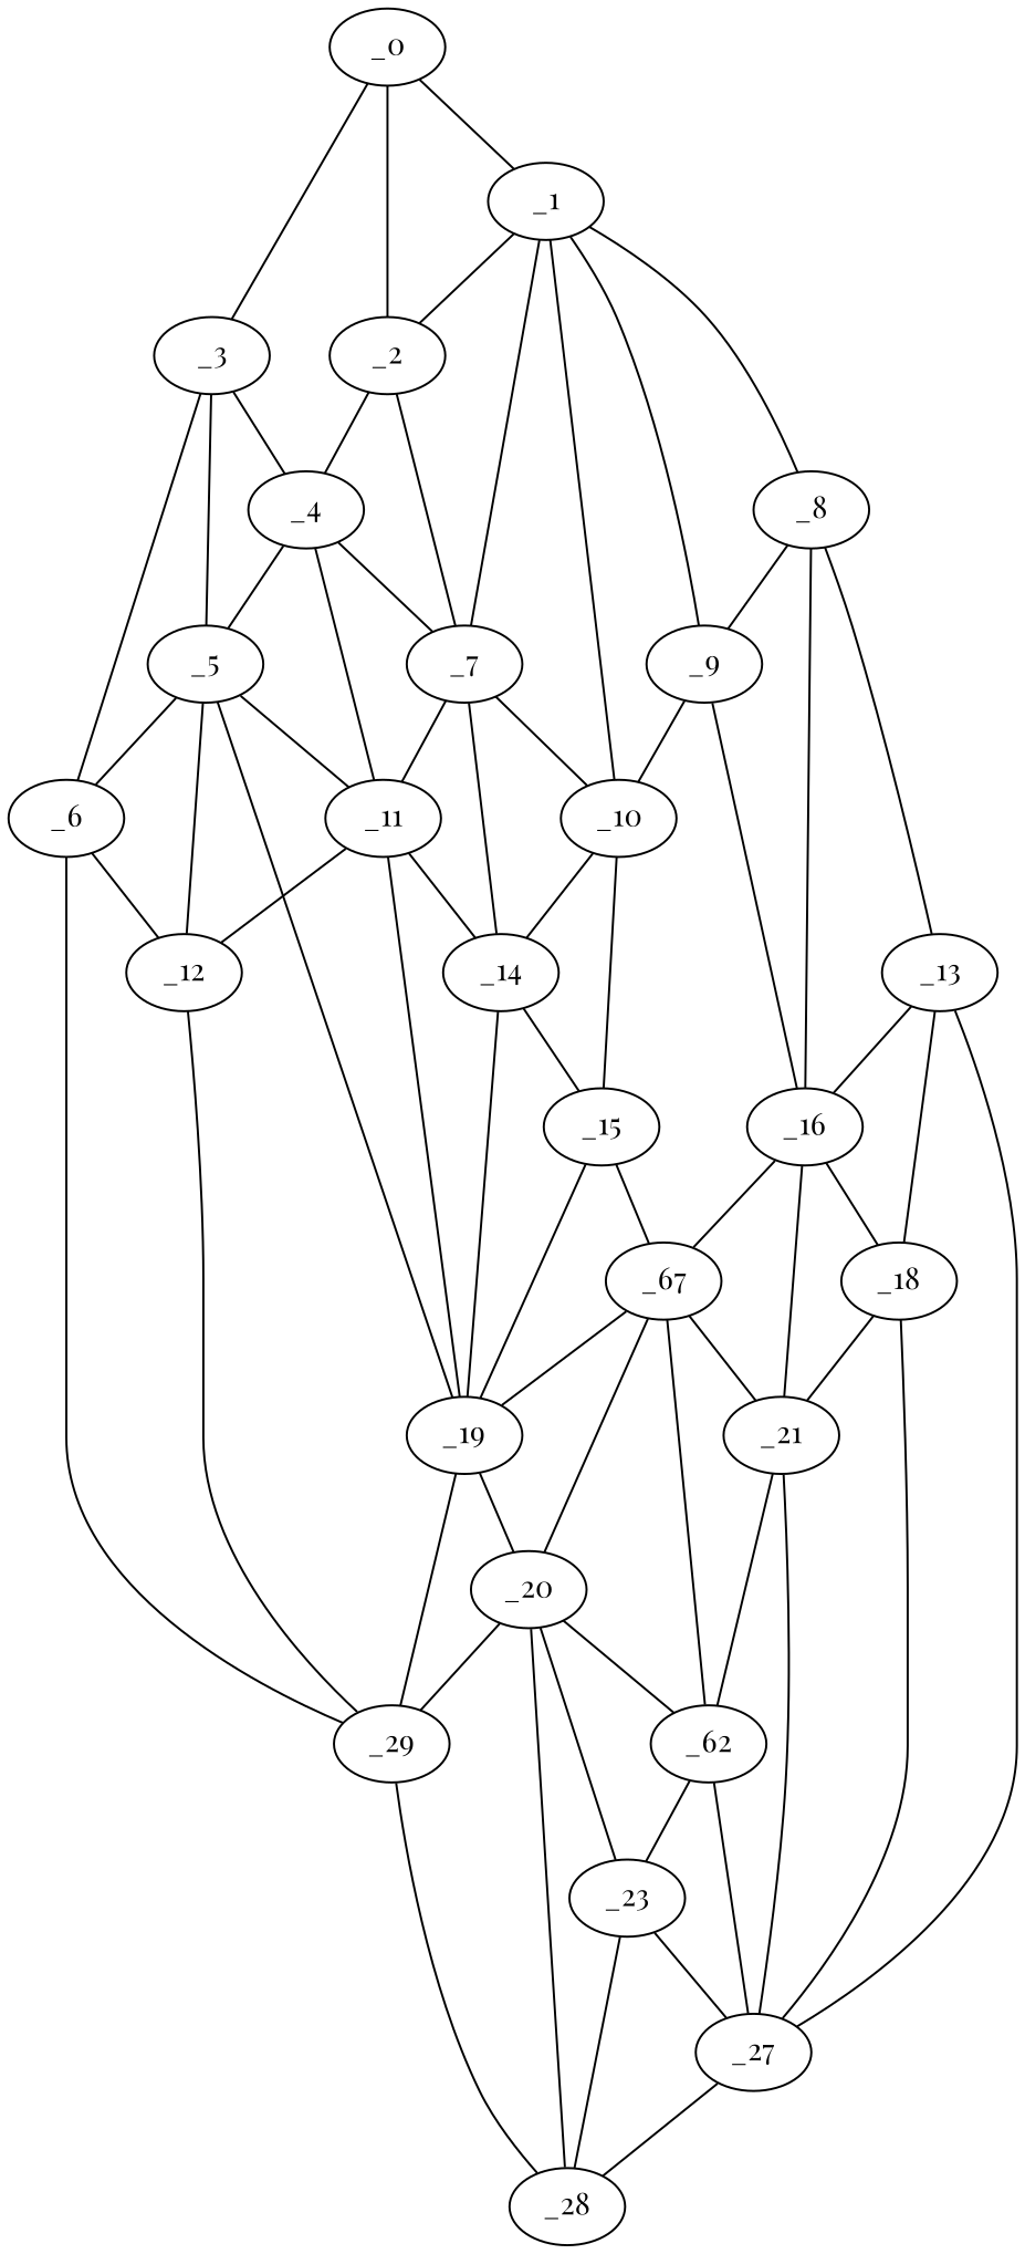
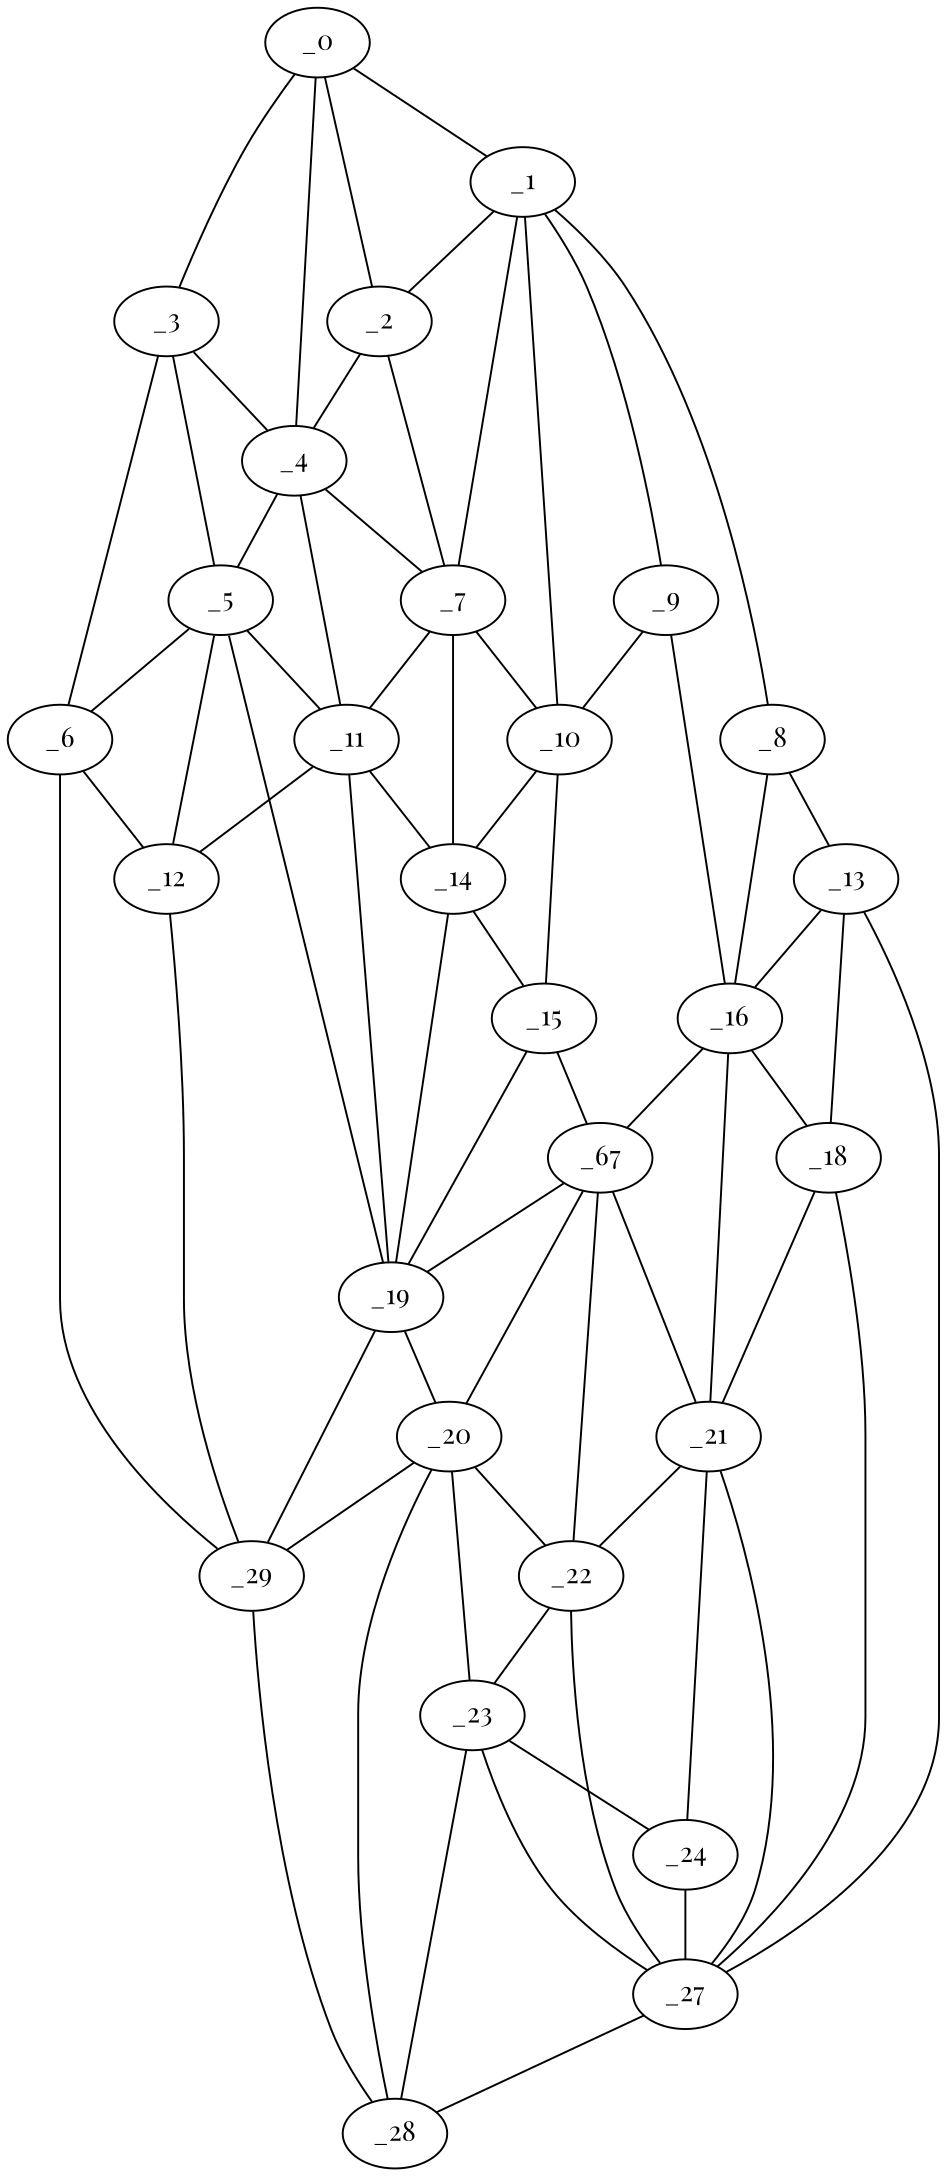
  graph {
    fontname="Playfair Display"
    node [fontname="Playfair Display" x=97 y=44]
    edge [fontname="Playfair Display" valence=2]
    _0 [x=5 y=48]
    _1 [x=10 y=59]
    _2 [x=18 y=41]
    _3 [x=21 y=12]
    _4 [x=22 y=31]
    _7 [x=34]
    _8 [x=37 y=111]
    _9 [x=38 y=70]
    _10 [x=39 y=49]
    _5 [x=26 y=23]
    _6 [x=30 y=10]
    _11 [x=43 y=30]
    _14 [x=50]
    _13 [x=45 y=116]
    _16 [x=76 y=80]
    _15 [x=63 y=60]
    _12 [x=44 y=16]
    _19 [x=91 y=35]
    n19 [label=_29 x=107 y=40]
    _18 [x=87 y=91]
    _27 [x=119 y=94]
    n22 [label=_67 x=84 y=66]
    _21 [y=88]
    _28 [x=120 y=47]
    _20 [y=63]
-   _22 [x=102 y=76 label=_62]
+   _22 [x=102 y=76]
+   _24 [x=106 y=76]
    _23 [x=106 y=70]
    _0 -- _1 [valence=1]
    _0 -- _2
    _0 -- _3 [valence=1]
+   _0 -- _4 [valence=1]
    _1 -- _2 [valence=1]
    _1 -- _7
    _1 -- _8 [valence=1]
    _1 -- _9
    _1 -- _10 [valence=1]
    _2 -- _4
    _2 -- _7 [valence=1]
    _3 -- _4
    _3 -- _5
    _3 -- _6 [valence=1]
    _4 -- _7
    _4 -- _5 [valence=1]
    _4 -- _11
    _7 -- _10
    _7 -- _11
    _7 -- _14 [valence=1]
-   _8 -- _9 [valence=1]
    _8 -- _13 [valence=1]
    _8 -- _16
    _9 -- _10 [valence=1]
    _9 -- _16 [valence=1]
    _10 -- _14
    _10 -- _15 [valence=1]
    _5 -- _6
    _5 -- _11
    _5 -- _12
    _5 -- _19 [valence=1]
    _6 -- _12
    _6 -- n19 [valence=1]
    _11 -- _14
    _11 -- _12
    _11 -- _19
    _14 -- _15
    _14 -- _19
    _13 -- _16
    _13 -- _18 [valence=1]
    _13 -- _27 [valence=1]
    _16 -- _18
    _16 -- n22
    _16 -- _21
    _15 -- _19
    _15 -- n22 [valence=1]
    _12 -- n19
    _19 -- n19
    _19 -- _20
    n19 -- _28 [valence=1]
    _18 -- _27
    _18 -- _21 [valence=1]
    _27 -- _28 [valence=1]
    n22 -- _19
    n22 -- _21
    n22 -- _20 [valence=1]
    n22 -- _22
    _21 -- _27 [valence=1]
    _21 -- _22
+   _21 -- _24
    _20 -- n19 [valence=1]
    _20 -- _28
    _20 -- _22
    _20 -- _23
    _22 -- _27 [valence=1]
    _22 -- _23
+   _24 -- _27
    _23 -- _27
    _23 -- _28
+   _23 -- _24 [valence=1]
  }
